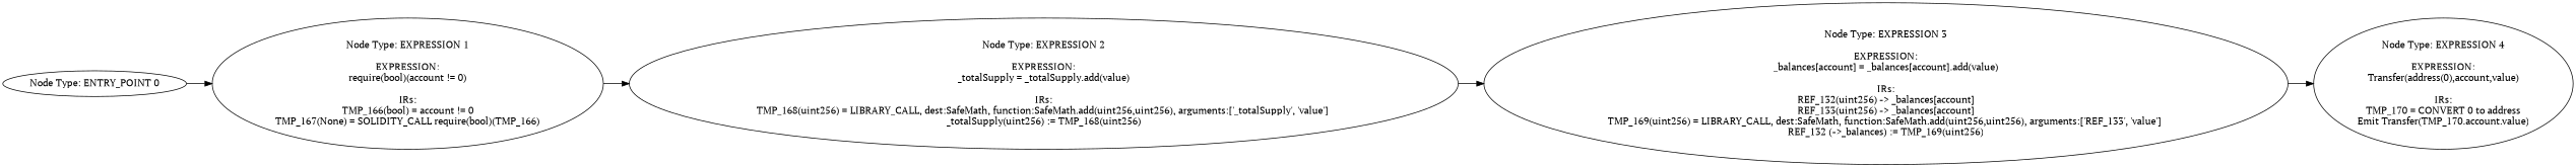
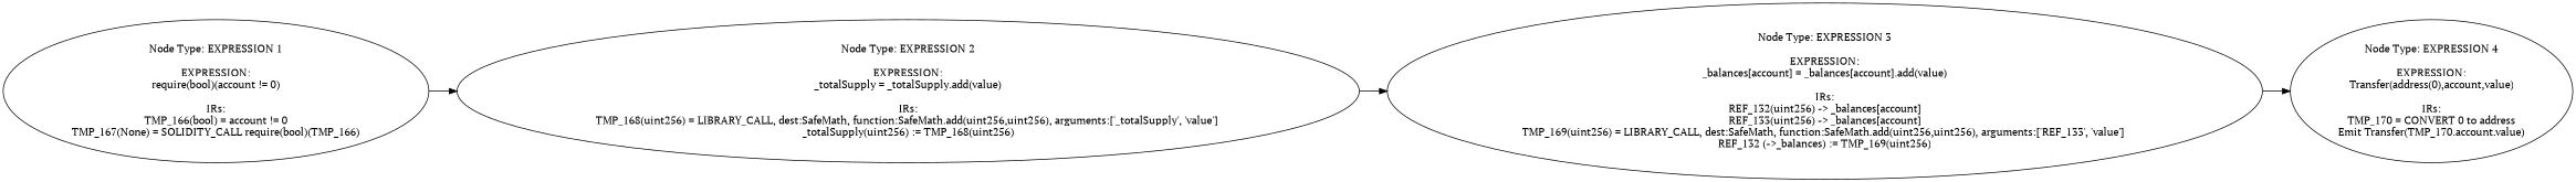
  digraph {
    rankdir=LR
    fontname="PT Serif"
    node [fontname="PT Serif"]
    edge [fontname="PT Serif"]
-   n1 [label="Node Type: ENTRY_POINT 0\n"]
    n2 [label="Node Type: EXPRESSION 1\n\nEXPRESSION:\nrequire(bool)(account != 0)\n\nIRs:\nTMP_166(bool) = account != 0\nTMP_167(None) = SOLIDITY_CALL require(bool)(TMP_166)"]
    n3 [label="Node Type: EXPRESSION 2\n\nEXPRESSION:\n_totalSupply = _totalSupply.add(value)\n\nIRs:\nTMP_168(uint256) = LIBRARY_CALL, dest:SafeMath, function:SafeMath.add(uint256,uint256), arguments:['_totalSupply', 'value'] \n_totalSupply(uint256) := TMP_168(uint256)"]
    n4 [label="Node Type: EXPRESSION 3\n\nEXPRESSION:\n_balances[account] = _balances[account].add(value)\n\nIRs:\nREF_132(uint256) -> _balances[account]\nREF_133(uint256) -> _balances[account]\nTMP_169(uint256) = LIBRARY_CALL, dest:SafeMath, function:SafeMath.add(uint256,uint256), arguments:['REF_133', 'value'] \nREF_132 (->_balances) := TMP_169(uint256)"]
    n5 [label="Node Type: EXPRESSION 4\n\nEXPRESSION:\nTransfer(address(0),account,value)\n\nIRs:\nTMP_170 = CONVERT 0 to address\nEmit Transfer(TMP_170.account.value)"]
-   n1 -> n2
    n2 -> n3
    n3 -> n4
    n4 -> n5
  }
